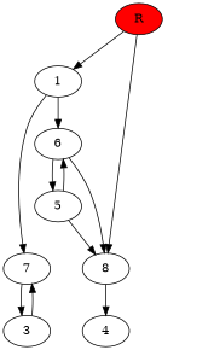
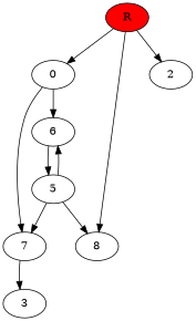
  digraph {
-   1
+   1 [label=0]
    6
    7
    5
    8
    3
-   4
    R [fillcolor="#ff0000" style=filled]
+   2
    1 -> 6
    1 -> 7
    6 -> 5
-   6 -> 8
    7 -> 3
    5 -> 6
    5 -> 8
-   8 -> 4
-   3 -> 7
+   5 -> 7
    R -> 1
    R -> 8
+   R -> 2
  }
